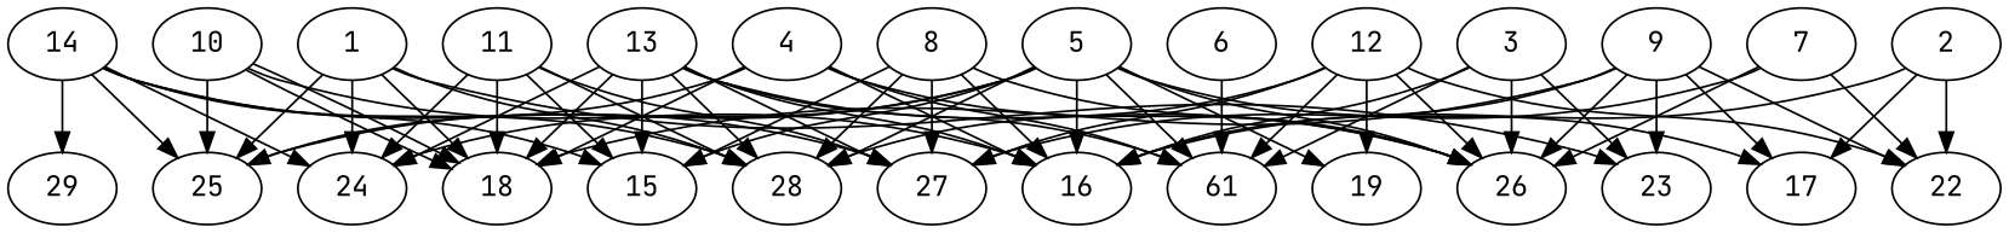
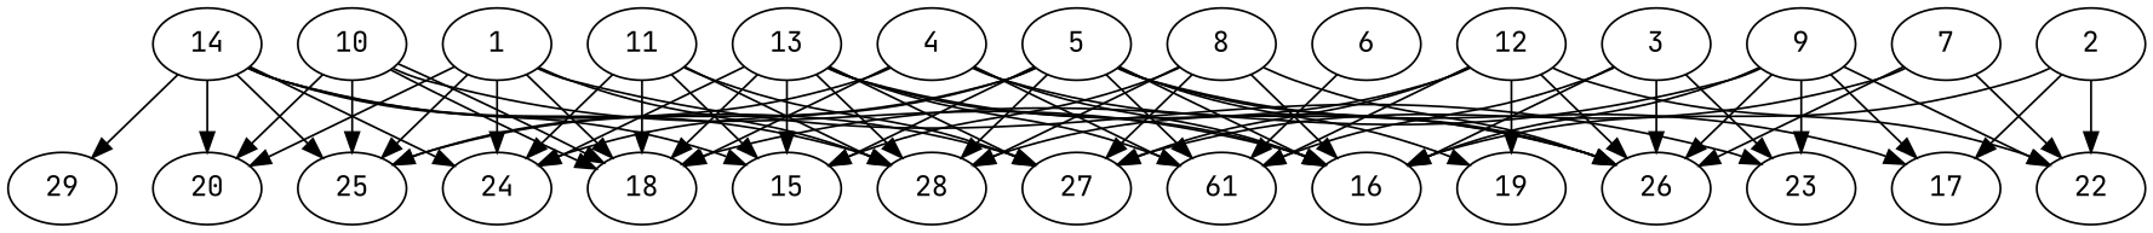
  digraph {
    fontname="JetBrains Mono"
    node [alpha=0.09 fontname="JetBrains Mono"]
    edge [fontname="JetBrains Mono"]
    1 [alpha=0.04 expect_size=149484539551451808]
    18 [alpha=0.02 expect_size=3463514627083955]
+   20 [alpha=0.07 expect_size=32102735417677960]
    23 [alpha=0.01 expect_size=71598062368092880]
    24 [expect_size=1775584048343561535488]
    25 [alpha=0.12 expect_size=243886228107414368]
    28 [alpha=0.07 expect_size=191827423963992031232]
    22 [expect_size=1263411250019284224]
    2 [alpha=0.00 expect_size=74880271700482588672]
    16 [alpha=0.16 expect_size=1826837879091418365952]
    17 [alpha=0.07 expect_size=480951159360585728000]
    3 [alpha=0.18 expect_size=73426992927655296]
    n13 [alpha=0.06 expect_size=48182023206319168 label=61]
    26 [alpha=0.13 expect_size=10150565597755792]
    4 [alpha=0.02 expect_size=332272549553269374976]
    5 [alpha=0.08 expect_size=1337140142451956480]
    15 [alpha=0.08 expect_size=907651698669241472]
    19 [alpha=0.08 expect_size=423346781241083328]
    6 [alpha=0.06 expect_size=1532908732433580288]
    7 [expect_size=328543549614194688000]
    27 [alpha=0.02 expect_size=199220958975377888]
    8 [alpha=0.16 expect_size=469960117662464868352]
    9 [alpha=0.03 expect_size=2606645903157140480]
    10 [alpha=0.18 expect_size=1408789424727742480384]
    11 [alpha=0.03 expect_size=25024566317757620]
    12 [expect_size=1438448996755156992]
    13 [alpha=0.03 expect_size=9848970796865194]
    14 [alpha=0.15 expect_size=463013883205983808]
    29 [alpha=0.01 expect_size=856505881113613440]
    1 -> 18
+   1 -> 20
    1 -> 23
    1 -> 24
    1 -> 25
    1 -> 28
    2 -> 22
    2 -> 16
    2 -> 17
    3 -> 23
    3 -> 16
    3 -> n13
    3 -> 26
    4 -> 18
    4 -> 25
    4 -> 16
    4 -> n13
    4 -> 26
    5 -> 24
    5 -> 25
    5 -> 28
    5 -> 16
    5 -> 17
    5 -> n13
    5 -> 26
    5 -> 15
    5 -> 19
    6 -> n13
    7 -> 22
    7 -> 26
    7 -> 27
    8 -> 28
    8 -> 16
    8 -> 26
    8 -> 15
    8 -> 27
    9 -> 18
    9 -> 23
    9 -> 22
    9 -> 16
    9 -> 17
    9 -> 26
    10 -> 18
    10 -> 18
+   10 -> 20
    10 -> 25
    10 -> 16
    11 -> 18
    11 -> 24
    11 -> 28
    11 -> 15
    11 -> 27
    12 -> 28
    12 -> 22
    12 -> n13
    12 -> 26
    12 -> 19
    12 -> 27
    13 -> 18
    13 -> 24
    13 -> 28
    13 -> 16
    13 -> n13
    13 -> 26
    13 -> 15
    13 -> 27
+   14 -> 20
    14 -> 24
    14 -> 25
    14 -> 28
    14 -> 15
    14 -> 27
    14 -> 29
  }
